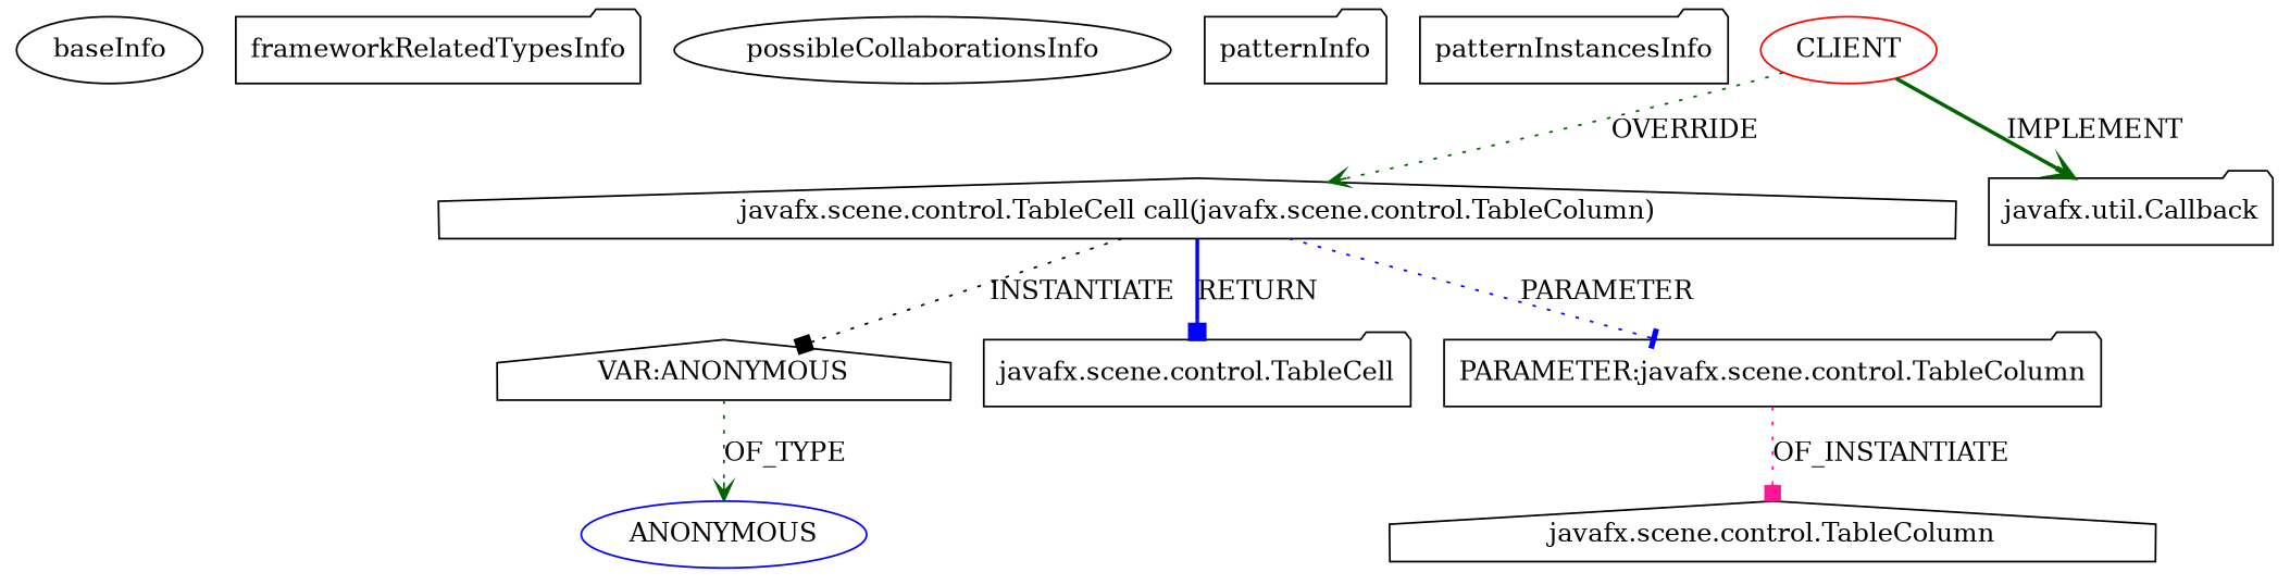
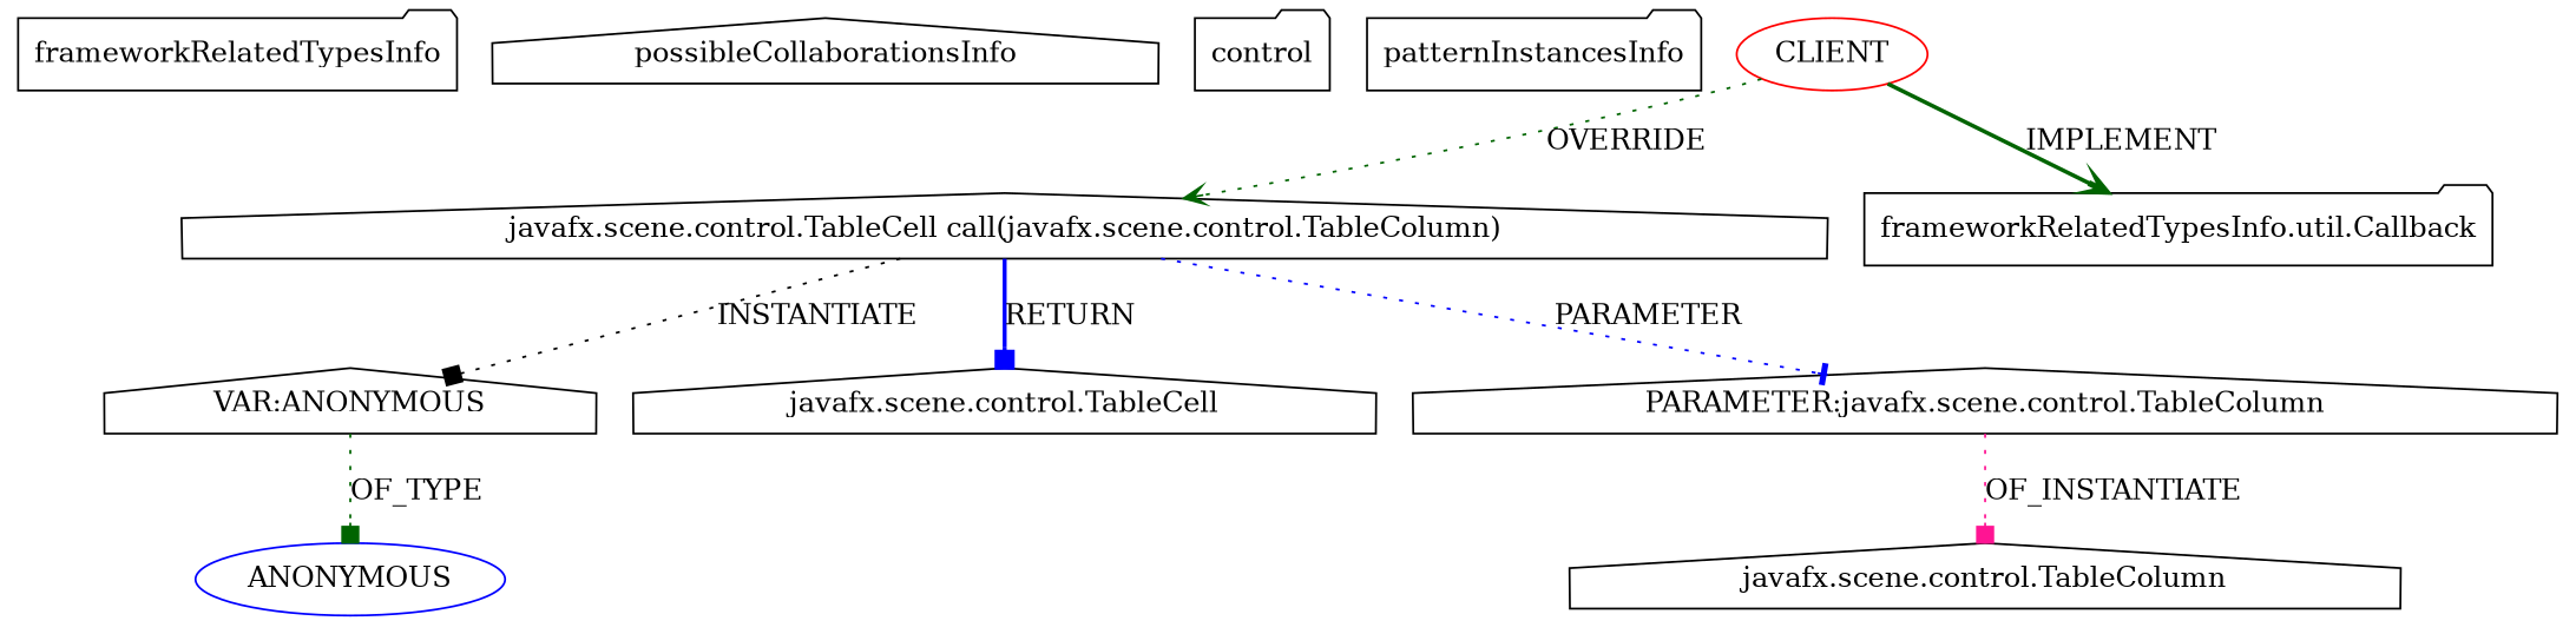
  digraph {
    node [shape=folder isFrameworkType=false]
    edge [arrowhead=box color=darkgreen style=dotted]
-   baseInfo [category=pattern graphId=1667 isAnonymous=false possibleRelation=false shape=ellipse isFrameworkType=""]
    frameworkRelatedTypesInfo [0="javafx.util.Callback" isFrameworkType=""]
-   possibleCollaborationsInfo [shape=ellipse isFrameworkType=""]
-   patternInfo [frequency=2.0 patternRootClient=0 isFrameworkType=""]
+   possibleCollaborationsInfo [shape=house isFrameworkType=""]
+   patternInfo [frequency=2.0 patternRootClient=0 label=control isFrameworkType=""]
    patternInstancesInfo [0="Xesenix-graph-editor~/Xesenix-graph-editor/graph-editor-master/src/main/java/pl/xesenix/scene/control/cell/TextBoxCellFactory.java~TextBoxCellFactory~1628" 1="svadlamudi-GaussJordanElimination~/svadlamudi-GaussJordanElimination/GaussJordanElimination-master/src/gauss/jordan/elimination/EditingTableCellFactory.java~EditingTableCellFactory~4391" isFrameworkType=""]
    n6 [label="javafx.scene.control.TableCell call(javafx.scene.control.TableColumn)" shape=house vertexType=OVERRIDING_METHOD_DECLARATION]
    n7 [label="VAR:ANONYMOUS" shape=house vertexType=VARIABLE_EXPRESION]
-   n8 [label="javafx.scene.control.TableCell" vertexType=FRAMEWORK_CLASS_TYPE]
-   n9 [label="PARAMETER:javafx.scene.control.TableColumn" vertexType=PARAMETER_DECLARATION]
+   n8 [label="javafx.scene.control.TableCell" shape=house vertexType=FRAMEWORK_CLASS_TYPE]
+   n9 [label="PARAMETER:javafx.scene.control.TableColumn" shape=house vertexType=PARAMETER_DECLARATION]
    n10 [color=blue label=ANONYMOUS shape=ellipse vertexType=REFERENCE_ANONYMOUS_DECLARATION]
    n11 [label="javafx.scene.control.TableColumn" shape=house vertexType=FRAMEWORK_CLASS_TYPE]
    n12 [color=red label=CLIENT shape=ellipse vertexType=ROOT_CLIENT_CLASS_DECLARATION]
-   n13 [label="javafx.util.Callback" vertexType=FRAMEWORK_INTERFACE_TYPE]
+   n13 [label="frameworkRelatedTypesInfo.util.Callback" vertexType=FRAMEWORK_INTERFACE_TYPE]
    n6 -> n7 [color=black label=INSTANTIATE]
    n6 -> n8 [color=blue label=RETURN style=bold]
    n6 -> n9 [arrowhead=tee color=blue label=PARAMETER]
-   n7 -> n10 [arrowhead=vee label=OF_TYPE]
+   n7 -> n10 [label=OF_TYPE]
    n9 -> n11 [color=deeppink label=OF_INSTANTIATE]
    n12 -> n6 [arrowhead=vee label=OVERRIDE]
    n12 -> n13 [arrowhead=vee label=IMPLEMENT style=bold]
  }
